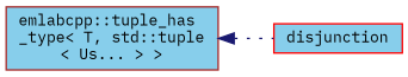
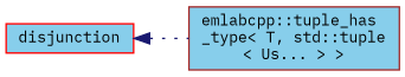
  digraph {
    rankdir=LR
    fontname="IBM Plex Mono"
    node [fillcolor=skyblue fontname="IBM Plex Mono" fontsize=10 shape=record style=filled]
    n1 [color=red height=0.2 label=disjunction width=0.4]
    n2 [color=brown height=0.2 label="emlabcpp::tuple_has\l_type\< T, std::tuple\l\< Us... \> \>" width=0.4]
-   n2 -> n1 [color=midnightblue dir=back fontname="IBM Plex Mono" fontsize=10 labelfontname=Helvetica labelfontsize=10 style=dotted]
+   n1 -> n2 [color=midnightblue dir=back fontname="IBM Plex Mono" fontsize=10 labelfontname=Helvetica labelfontsize=10 style=dotted]
  }
